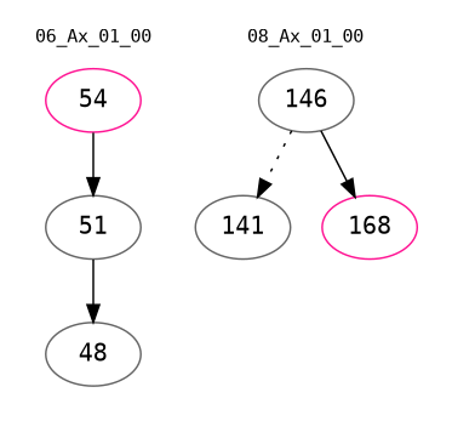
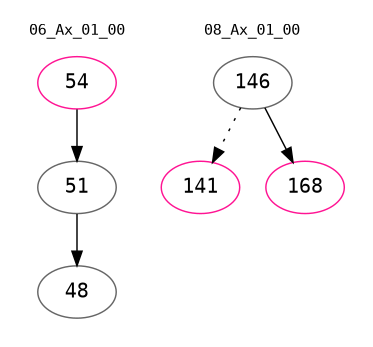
  digraph {
    fontname="DejaVu Sans Mono"
    node [color=gray40 fontname="DejaVu Sans Mono"]
    edge [color=black fontname="DejaVu Sans Mono" style=solid]
    n1 [label=51]
    n2 [label=48]
    n3 [color=deeppink label=54]
    n4 [label=146]
-   n5 [label=141]
+   n5 [color=deeppink label=141]
    n6 [color=deeppink label=168]
    subgraph cluster_1 {
      color=white
      fontsize=10
      label="06_Ax_01_00"
      n1
      n2
      n3
    }
    subgraph cluster_2 {
      color=white
      fontsize=10
      label="08_Ax_01_00"
      n4
      n5
      n6
    }
    n1 -> n2
    n3 -> n1
    n4 -> n5 [style=dotted]
    n4 -> n6
  }
